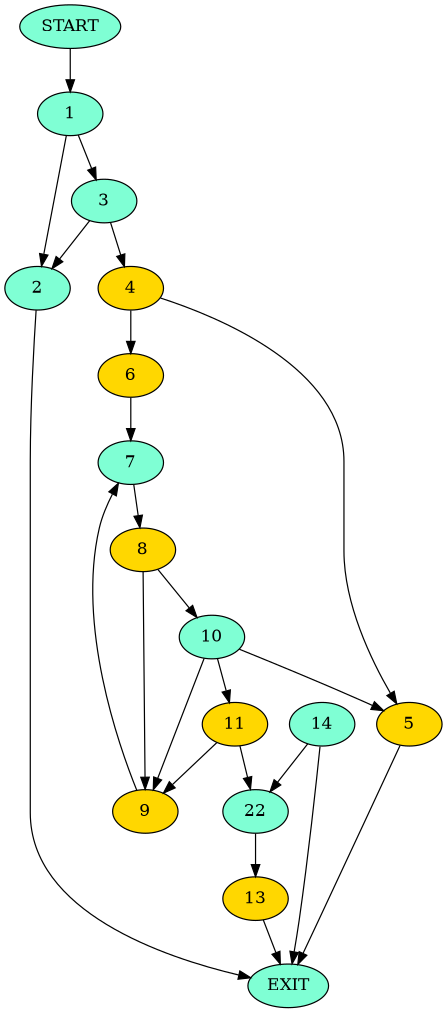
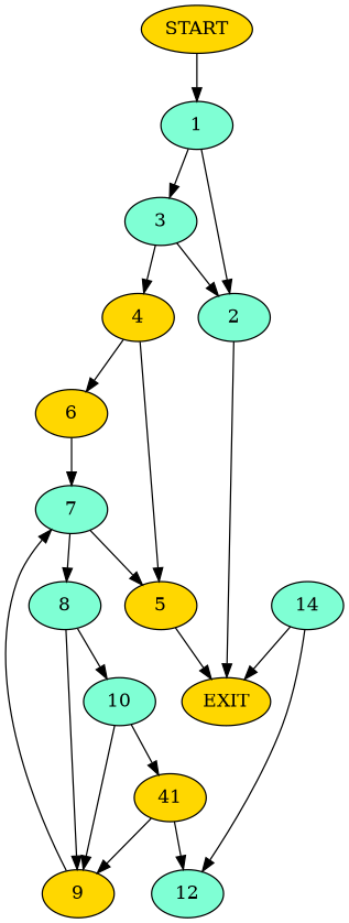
  digraph {
    node [fillcolor=aquamarine style=filled]
-   n1 [label=START]
+   n1 [fillcolor=gold label=START]
    1
    2
    3
-   n5 [label=EXIT]
+   n5 [fillcolor=gold label=EXIT]
    4 [fillcolor=gold]
    5 [fillcolor=gold]
    6 [fillcolor=gold]
    7
-   8 [fillcolor=gold]
+   8
    9 [fillcolor=gold]
    10
-   11 [fillcolor=gold]
-   12 [label=22]
-   13 [fillcolor=gold]
+   11 [fillcolor=gold label=41]
+   12
    14
    n1 -> 1
    1 -> 2
    1 -> 3
    2 -> n5
    3 -> 2
    3 -> 4
    4 -> 5
    4 -> 6
    5 -> n5
    6 -> 7
-   10 -> 5
+   7 -> 5
    7 -> 8
    8 -> 9
    8 -> 10
    9 -> 7
    10 -> 9
    10 -> 11
    11 -> 9
    11 -> 12
-   12 -> 13
-   13 -> n5
    14 -> n5
    14 -> 12
  }
